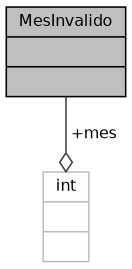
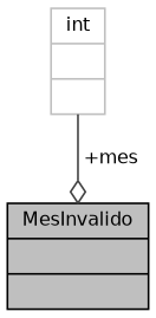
  digraph {
    node [fontname=Helvetica fontsize=10 shape=record style=filled]
    n1 [color=black fillcolor=grey75 fontcolor=black height=0.2 label="{MesInvalido\n||}" width=0.4]
    n2 [color=grey75 fillcolor=white height=0.2 label="{int\n||}" width=0.4]
-   n1 -> n2 [arrowhead=odiamond color=grey25 fontname=Helvetica fontsize=10 label=" +mes" labelfontname=Helvetica labelfontsize=10 style=solid]
+   n2 -> n1 [arrowhead=odiamond color=grey25 fontname=Helvetica fontsize=10 label=" +mes" labelfontname=Helvetica labelfontsize=10 style=solid]
  }
